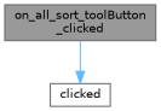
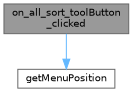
  digraph {
    rankdir=TB
    node [fontname=Helvetica fontsize=10 shape=box style=filled]
    n1 [color=gray40 fillcolor=grey60 fontcolor=black height=0.2 label="on_all_sort_toolButton\l_clicked" width=0.4]
-   n2 [color=grey40 fillcolor=white height=0.2 label=clicked width=0.4]
+   n2 [color=grey40 fillcolor=white height=0.2 label=getMenuPosition width=0.4]
    n1 -> n2 [color=steelblue1 fontname=Helvetica fontsize=10 labelfontname=Helvetica labelfontsize=10 style=solid]
  }
